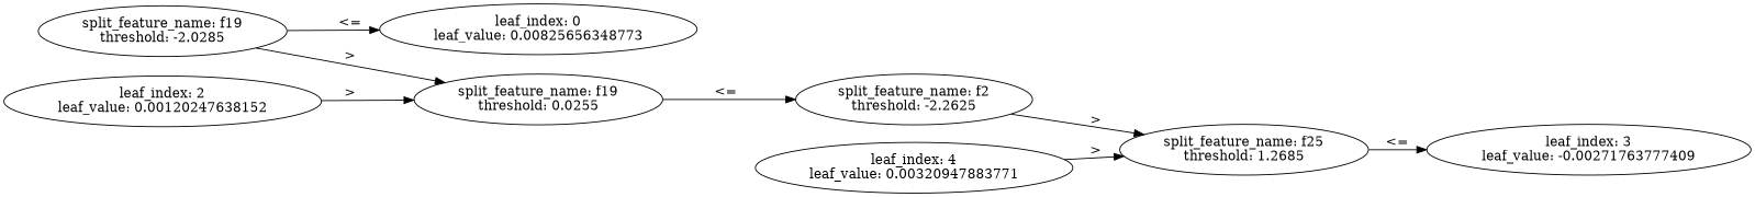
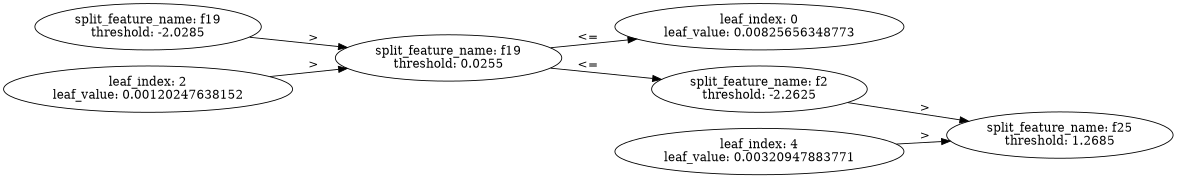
  digraph {
    rankdir=LR
    n1 [label="split_feature_name: f19\nthreshold: -2.0285"]
    n2 [label="leaf_index: 0\nleaf_value: 0.00825656348773"]
    n3 [label="split_feature_name: f19\nthreshold: 0.0255"]
    n4 [label="split_feature_name: f2\nthreshold: -2.2625"]
    n5 [label="split_feature_name: f25\nthreshold: 1.2685"]
    n6 [label="leaf_index: 2\nleaf_value: 0.00120247638152"]
-   n7 [label="leaf_index: 3\nleaf_value: -0.00271763777409"]
    n8 [label="leaf_index: 4\nleaf_value: 0.00320947883771"]
-   n1 -> n2 [label="<="]
+   n3 -> n2 [label="<="]
    n1 -> n3 [label=">"]
    n3 -> n4 [label="<="]
    n4 -> n5 [label=">"]
-   n5 -> n7 [label="<="]
    n6 -> n3 [label=">"]
    n8 -> n5 [label=">"]
  }
